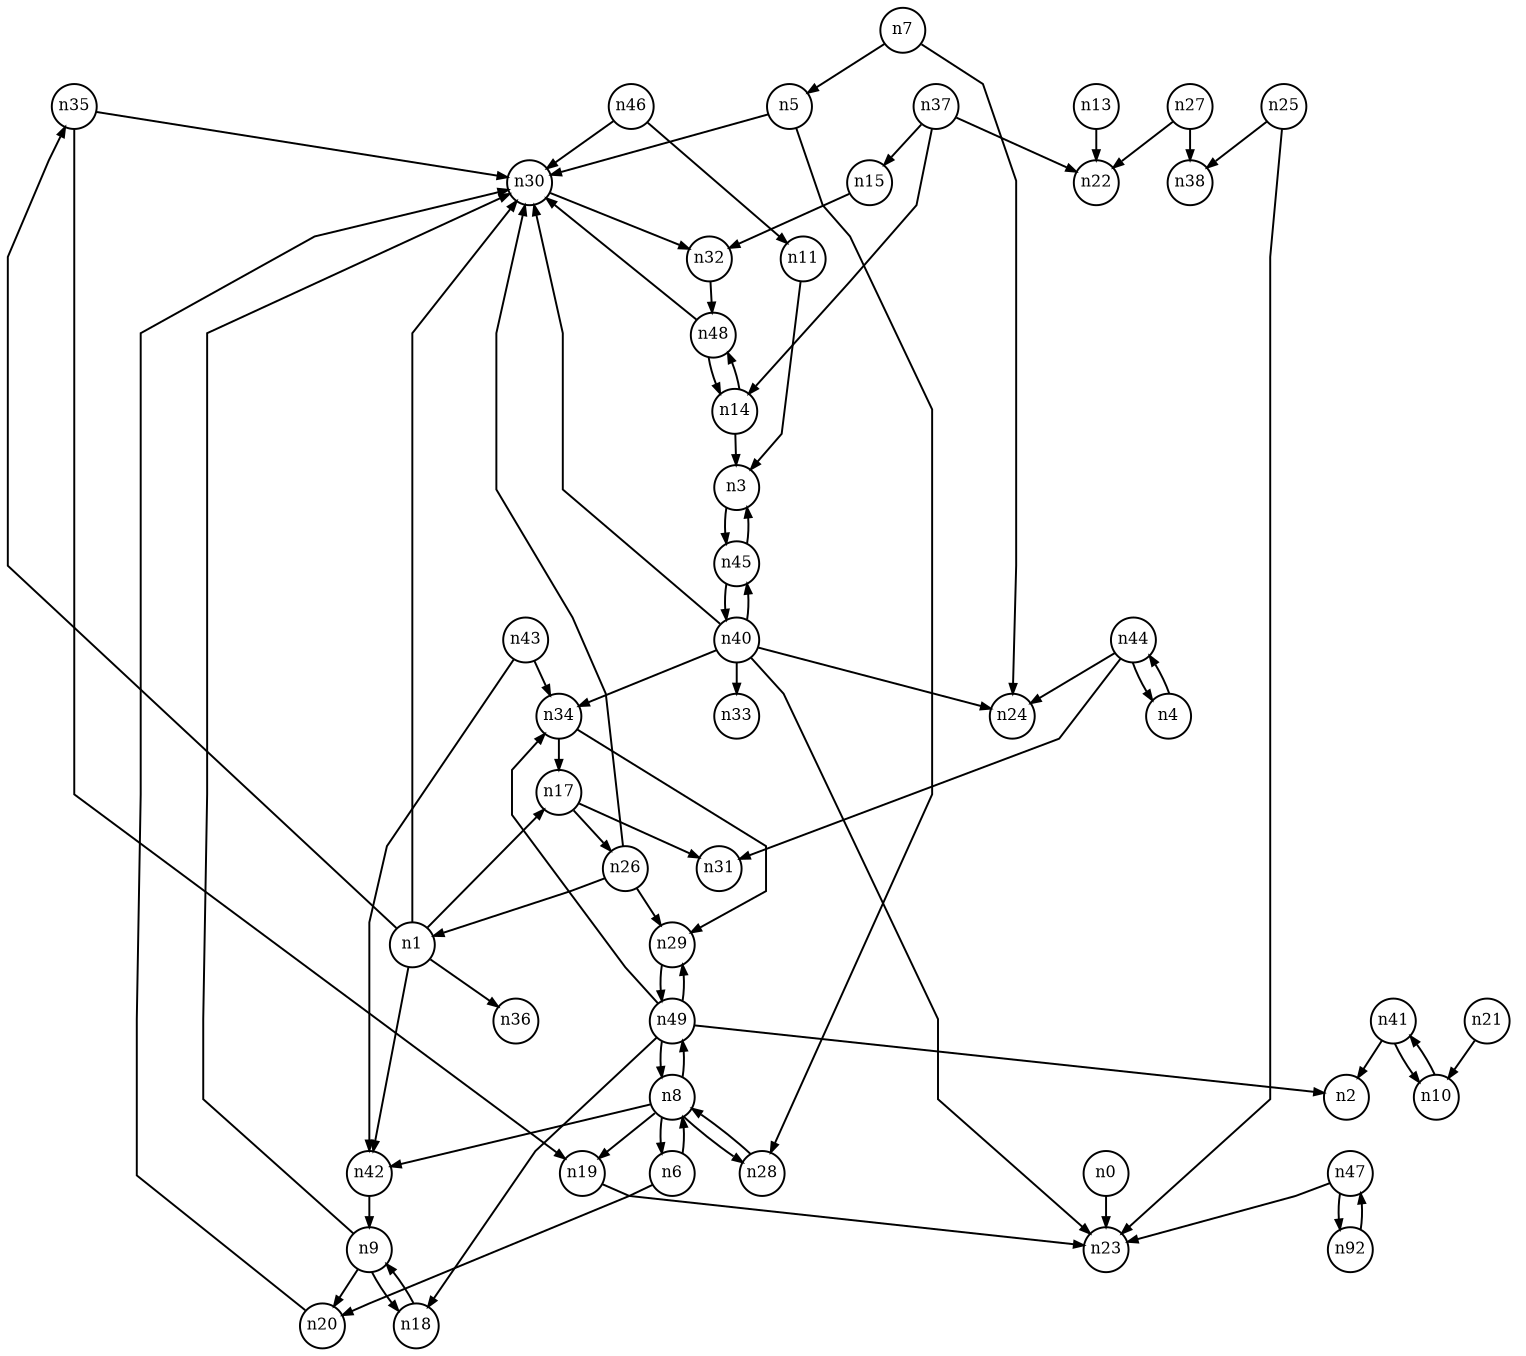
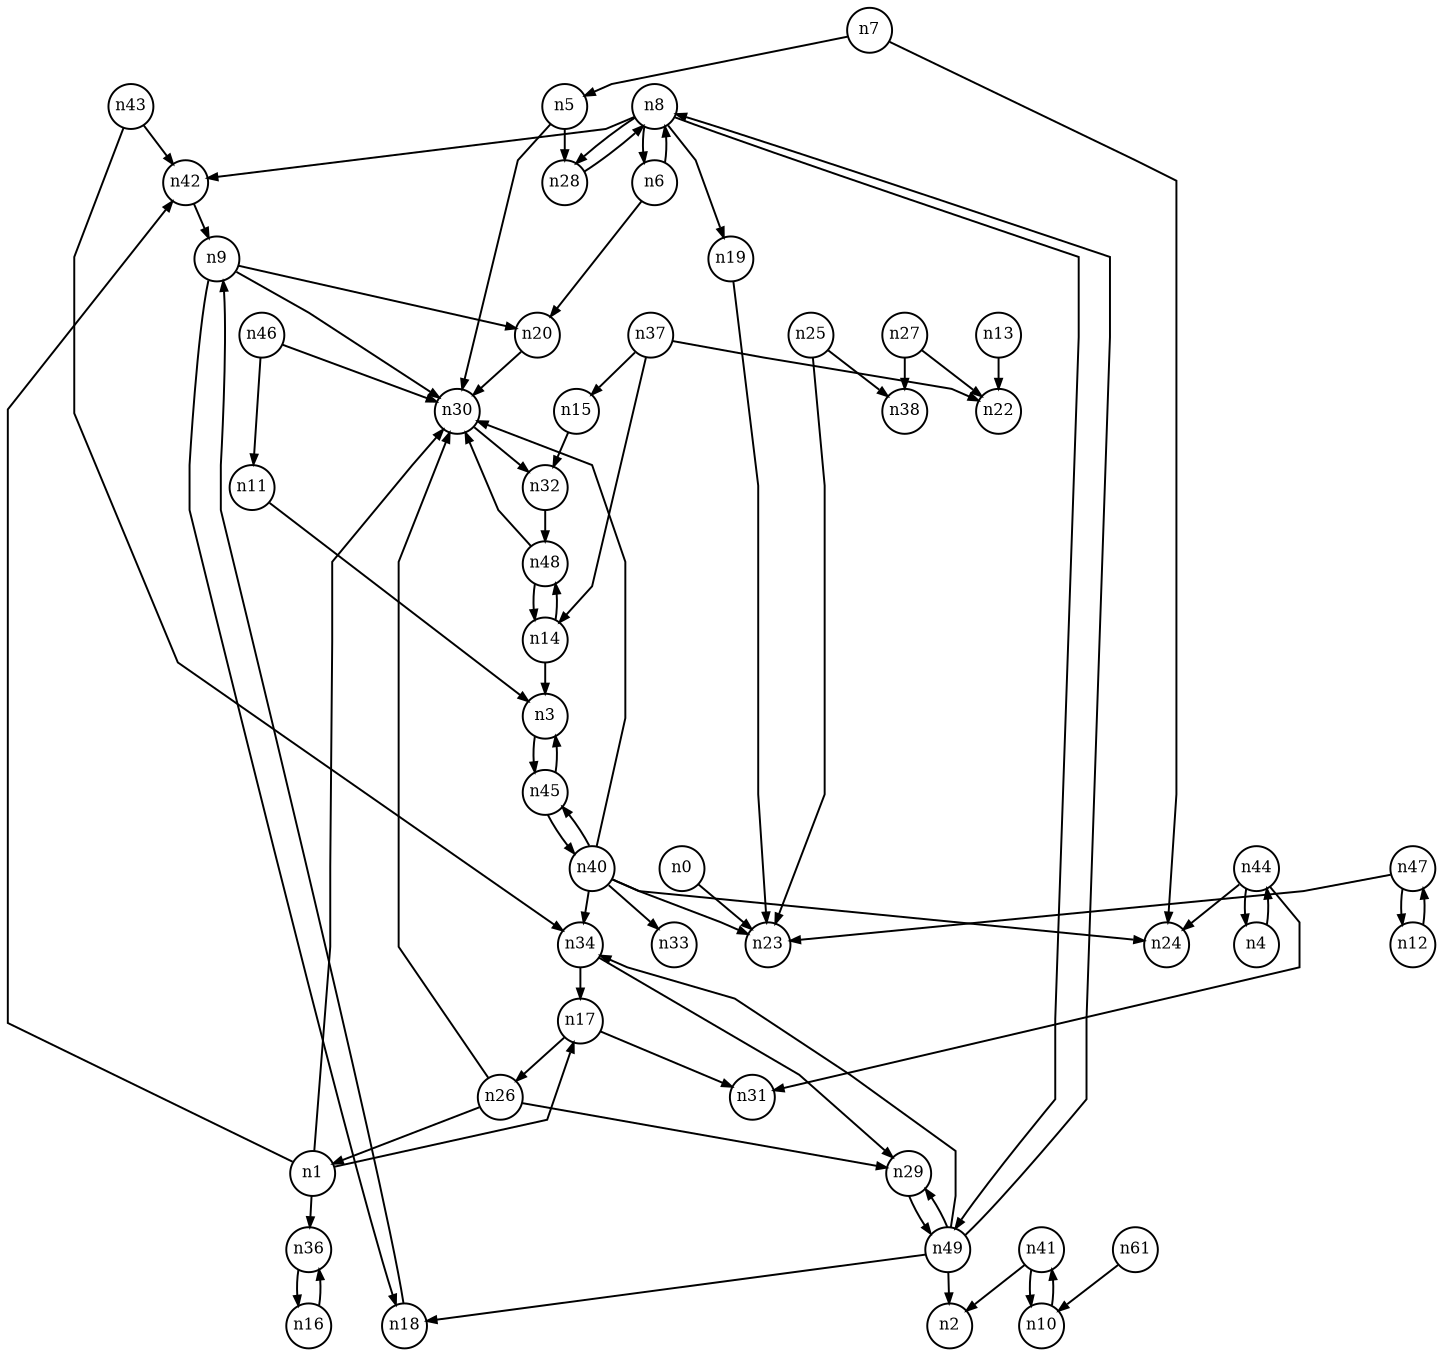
  digraph {
    fontsize=8
    nodesep=0.22
    nodesize=0.16
    ranksep=0.22
    splines=polyline
    node [fixedsize=shape fontsize=8 shape=circle]
    edge [arrowsize=0.5]
    n0 [width=0.32]
    n23 [width=0.32]
    n17 [width=0.32]
    n31 [width=0.32]
    n26 [width=0.32]
    n1 [width=0.32]
    n30 [width=0.32]
    n29 [width=0.32]
-   n35 [width=0.32]
    n36 [width=0.32]
    n42 [width=0.32]
    n32 [width=0.32]
    n49 [width=0.32]
    n19 [width=0.32]
+   n16 [width=0.32]
    n9 [width=0.32]
    n48 [width=0.32]
    n20 [width=0.32]
    n18 [width=0.32]
    n14 [width=0.32]
    n5 [width=0.32]
    n28 [width=0.32]
    n8 [width=0.32]
    n6 [width=0.32]
    n2 [width=0.32]
    n34 [width=0.32]
    n7 [width=0.32]
    n24 [width=0.32]
    n3 [width=0.32]
    n45 [width=0.32]
    n40 [width=0.32]
    n33 [width=0.32]
    n11 [width=0.32]
    n47 [width=0.32]
-   n12 [width=0.32 label=n92]
+   n12 [width=0.32]
    n13 [width=0.32]
    n22 [width=0.32]
    n15 [width=0.32]
    n10 [width=0.32]
    n41 [width=0.32]
-   n21 [width=0.32]
+   n21 [width=0.32 label=n61]
    n25 [width=0.32]
    n38 [width=0.32]
    n27 [width=0.32]
    n37 [width=0.32]
    n43 [width=0.32]
    n4 [width=0.32]
    n44 [width=0.32]
    n46 [width=0.32]
    n0 -> n23
    n17 -> n31
    n17 -> n26
    n26 -> n1
    n26 -> n30
    n26 -> n29
    n1 -> n17
    n1 -> n30
-   n1 -> n35
    n1 -> n36
    n1 -> n42
    n30 -> n32
    n29 -> n49
-   n35 -> n30
-   n35 -> n19
+   n36 -> n16
    n42 -> n9
    n32 -> n48
    n49 -> n29
    n49 -> n18
    n49 -> n8
    n49 -> n2
    n49 -> n34
    n19 -> n23
+   n16 -> n36
    n9 -> n30
    n9 -> n20
    n9 -> n18
    n48 -> n30
    n48 -> n14
    n20 -> n30
    n18 -> n9
    n14 -> n48
    n14 -> n3
    n5 -> n30
    n5 -> n28
    n28 -> n8
    n8 -> n42
    n8 -> n49
    n8 -> n19
    n8 -> n28
    n8 -> n6
    n6 -> n20
    n6 -> n8
    n34 -> n17
    n34 -> n29
    n7 -> n5
    n7 -> n24
    n3 -> n45
    n45 -> n3
    n45 -> n40
    n40 -> n23
    n40 -> n30
    n40 -> n34
    n40 -> n24
    n40 -> n45
    n40 -> n33
    n11 -> n3
    n47 -> n23
    n47 -> n12
    n12 -> n47
    n13 -> n22
    n15 -> n32
    n10 -> n41
    n41 -> n2
    n41 -> n10
    n21 -> n10
    n25 -> n23
    n25 -> n38
    n27 -> n22
    n27 -> n38
    n37 -> n14
    n37 -> n22
    n37 -> n15
    n43 -> n42
    n43 -> n34
    n4 -> n44
    n44 -> n31
    n44 -> n24
    n44 -> n4
    n46 -> n30
    n46 -> n11
  }
